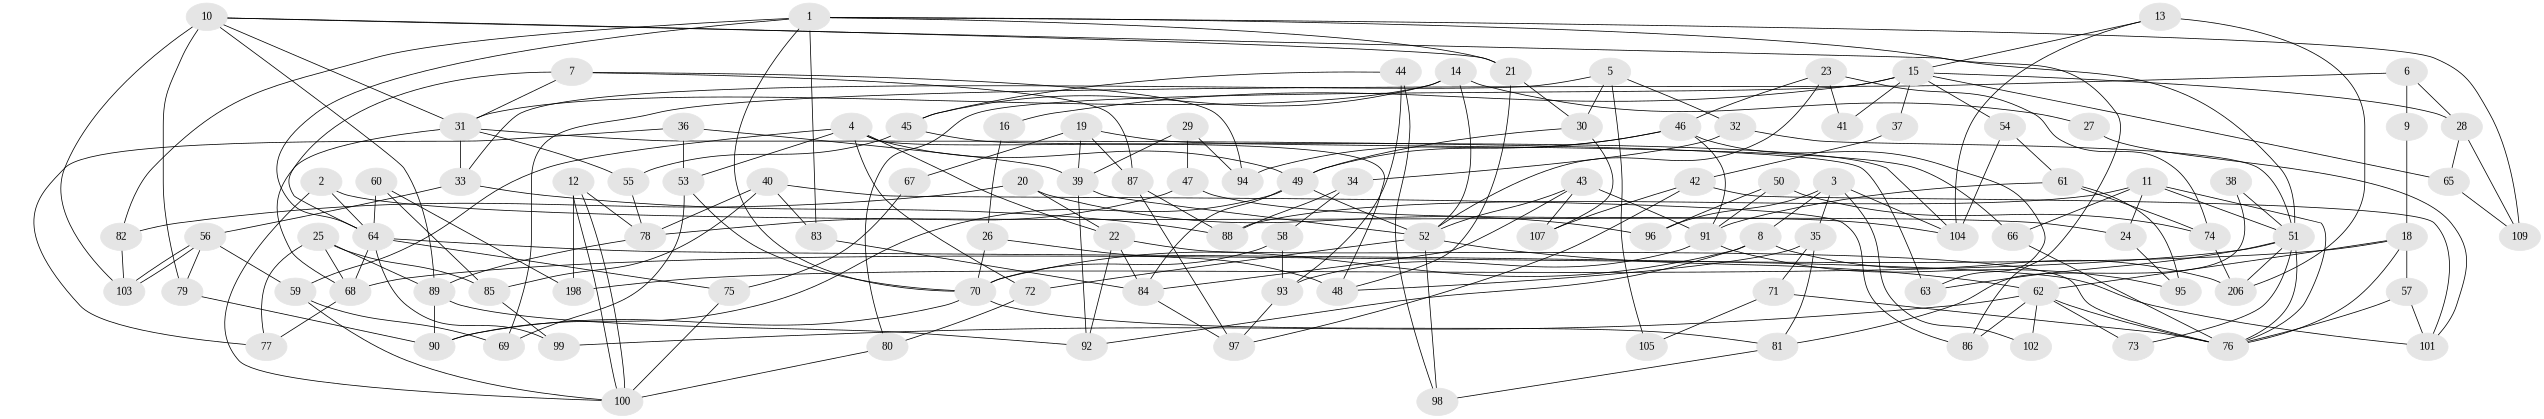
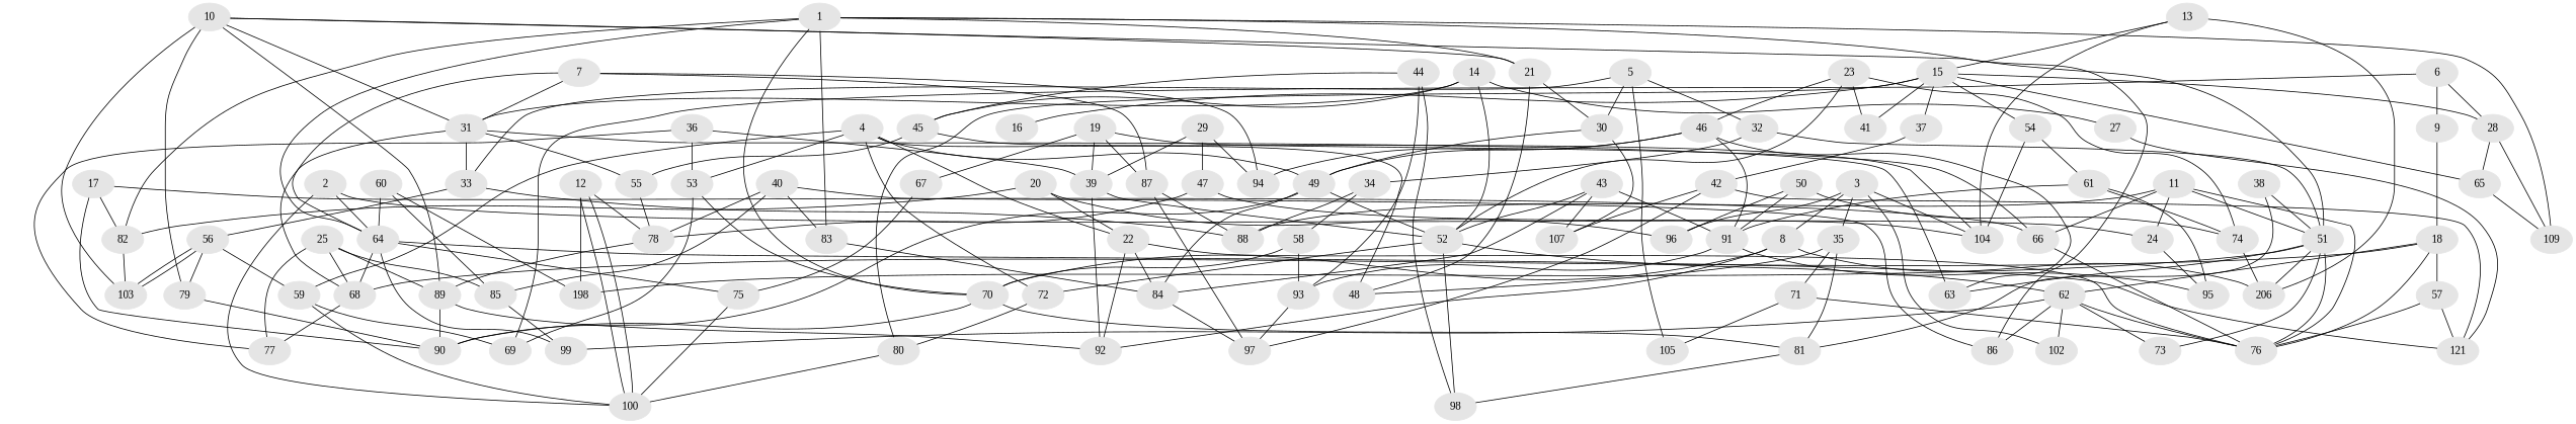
  graph {
    fontname="Liberation Serif"
    node [color=gray90 fontname="Liberation Serif" style=filled]
    edge [fontname="Liberation Serif"]
    1
    21
    64
    70
    82
    83
    86
    109
    48
    30
    68
-   101
+   101 [label=121]
    99
    75
    90
    81
    103
    84
    2
    24
    100
    95
    3
    8
    35
    96
    102
    104
    92
    n30 [label=206]
    71
    4
    22
    49
    53
    59
    72
    76
    52
    69
    80
    5
    32
    33
    105
    107
    51
    34
    88
    56
    6
    9
    28
    18
    65
    7
    31
    87
    94
    55
    63
    97
    57
    62
    10
    79
    89
    n68 [label=198]
    73
    11
    66
    12
    78
    13
    15
    16
    37
    41
    54
    14
    27
    45
    98
-   26
    42
    61
+   17
    77
    19
    39
    67
    20
    23
    46
    74
    91
    25
    85
    29
    47
    58
    93
    36
    38
    40
    43
    44
    50
    60
    1 -- 21
    1 -- 64
    1 -- 70
    1 -- 82
    1 -- 83
    1 -- 86
    1 -- 109
    21 -- 48
    21 -- 30
    64 -- 68
    64 -- 101
    64 -- 99
    64 -- 75
    70 -- 90
    70 -- 81
    82 -- 103
    83 -- 84
    30 -- 49
    30 -- 107
    68 -- 77
    75 -- 100
    81 -- 98
    84 -- 97
    2 -- 64
    2 -- 24
    2 -- 100
    24 -- 95
    3 -- 8
    3 -- 35
    3 -- 96
    3 -- 102
    3 -- 104
    8 -- 70
    8 -- 92
    8 -- n30
    35 -- 48
    35 -- 81
    35 -- 71
    71 -- 76
    71 -- 105
    4 -- 48
    4 -- 22
    4 -- 49
    4 -- 53
    4 -- 59
    4 -- 72
    22 -- 84
    22 -- 92
    22 -- 76
    49 -- 90
    49 -- 84
    49 -- 52
    53 -- 70
    53 -- 69
    59 -- 100
    59 -- 69
    72 -- 80
    52 -- 72
    52 -- 62
    52 -- 98
    80 -- 100
    5 -- 30
    5 -- 32
    5 -- 33
    5 -- 105
    32 -- 51
    32 -- 34
    33 -- 88
    33 -- 56
    51 -- n30
    51 -- 76
    51 -- 63
    51 -- n68
    51 -- 73
    34 -- 88
    34 -- 58
    56 -- 103
    56 -- 103
    56 -- 59
    56 -- 79
    6 -- 69
    6 -- 9
    6 -- 28
    9 -- 18
    28 -- 109
    28 -- 65
    18 -- 68
    18 -- 76
    18 -- 57
    18 -- 62
    65 -- 109
    7 -- 64
    7 -- 31
    7 -- 87
    7 -- 94
    31 -- 68
    31 -- 33
    31 -- 55
    31 -- 63
    87 -- 88
    87 -- 97
    55 -- 78
    57 -- 101
    57 -- 76
    62 -- 86
    62 -- 99
    62 -- 102
    62 -- 76
    62 -- 73
    10 -- 21
    10 -- 103
    10 -- 51
    10 -- 31
    10 -- 79
    10 -- 89
    79 -- 90
    89 -- 90
    89 -- 92
    11 -- 24
    11 -- 76
    11 -- 51
    11 -- 88
    11 -- 66
    66 -- 76
    12 -- 100
    12 -- 100
    12 -- n68
    12 -- 78
    78 -- 89
    13 -- 104
    13 -- n30
    13 -- 15
    15 -- 80
    15 -- 28
    15 -- 65
    15 -- 16
    15 -- 37
    15 -- 41
    15 -- 54
-   16 -- 26
    37 -- 42
    54 -- 104
    54 -- 61
    14 -- 52
    14 -- 31
    14 -- 27
    14 -- 45
    27 -- 101
    45 -- 104
    45 -- 55
-   26 -- 70
-   26 -- 48
    42 -- 101
    42 -- 107
    42 -- 97
    61 -- 95
    61 -- 74
    61 -- 91
+   17 -- 82
+   17 -- 90
+   17 -- 66
    19 -- 87
    19 -- 66
    19 -- 39
    19 -- 67
    39 -- 92
    39 -- 52
    67 -- 75
    20 -- 82
    20 -- 96
    20 -- 22
    23 -- 52
    23 -- 41
    23 -- 46
    23 -- 74
    46 -- 49
    46 -- 94
    46 -- 63
    46 -- 91
    74 -- n30
    91 -- 95
    91 -- 93
    25 -- 68
    25 -- 89
    25 -- 77
    25 -- 85
    85 -- 99
    29 -- 94
    29 -- 39
    29 -- 47
    47 -- 104
    47 -- 78
    58 -- 70
    58 -- 93
    93 -- 97
    36 -- 53
    36 -- 77
    36 -- 39
    38 -- 81
    38 -- 51
    40 -- 83
    40 -- 86
    40 -- 78
    40 -- 85
    43 -- 84
    43 -- 52
    43 -- 107
    43 -- 91
    44 -- 45
    44 -- 98
    44 -- 93
    50 -- 96
    50 -- 74
    50 -- 91
    60 -- 64
    60 -- n68
    60 -- 85
  }
